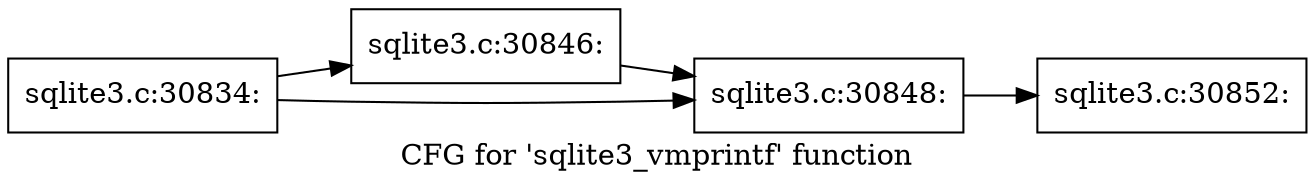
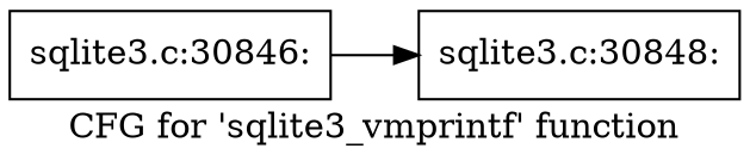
  digraph {
    fontname="DejaVu Serif"
    label="CFG for 'sqlite3_vmprintf' function"
    rankdir=LR
    node [fontname="DejaVu Serif" shape=record]
    edge [fontname="DejaVu Serif"]
-   n1 [label="{sqlite3.c:30834:}"]
    n2 [label="{sqlite3.c:30846:}"]
    n3 [label="{sqlite3.c:30848:}"]
-   n4 [label="{sqlite3.c:30852:}"]
-   n1 -> n2
-   n1 -> n3
    n2 -> n3
-   n3 -> n4
  }
